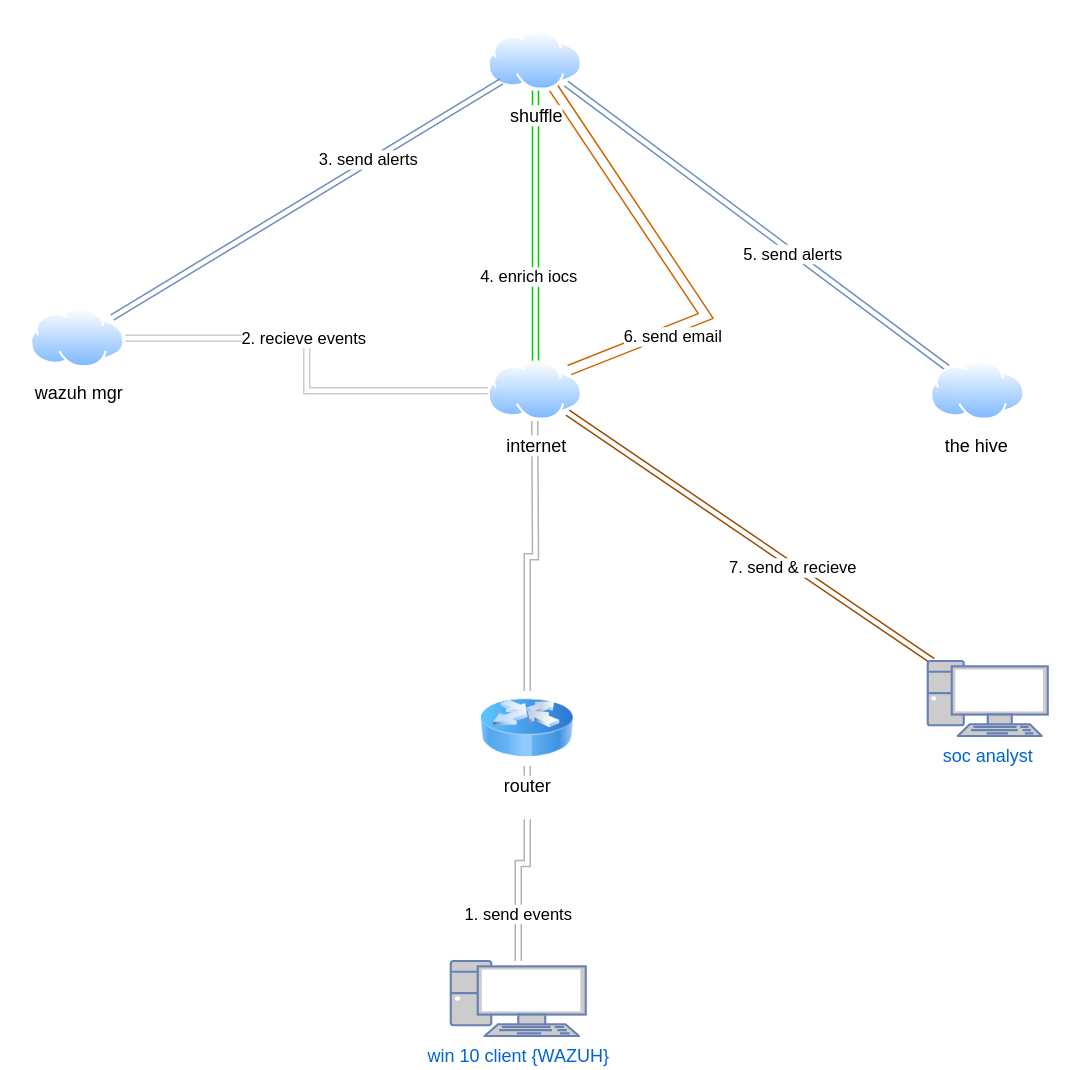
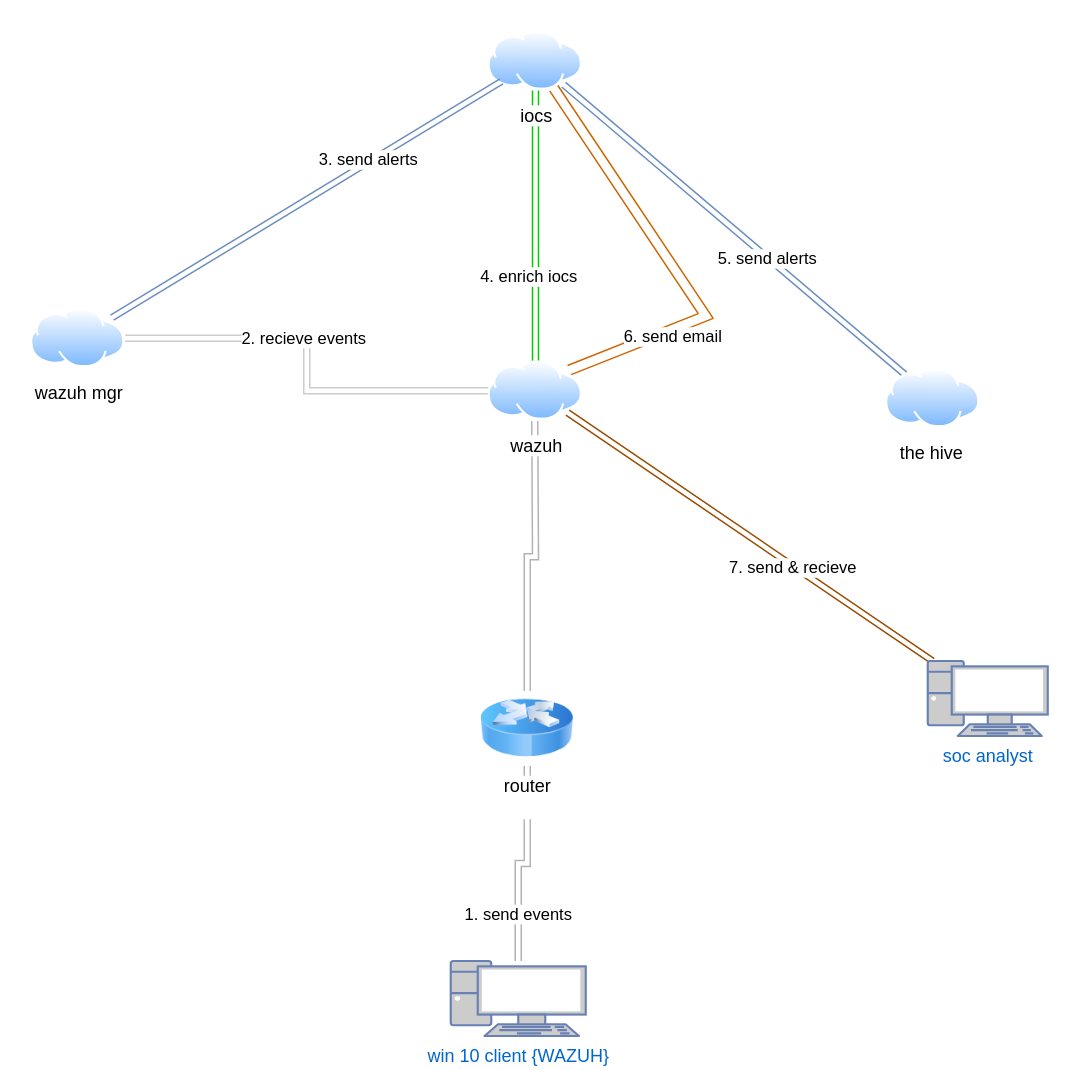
  <mxCell id="0" />
  <mxCell id="1" parent="0" />
  <mxCell id="2" style="edgeStyle=orthogonalEdgeStyle;rounded=0;orthogonalLoop=1;jettySize=auto;html=1;exitX=0.5;exitY=0.07;exitDx=0;exitDy=0;exitPerimeter=0;shape=link;strokeColor=none;" edge="1" parent="1" source="5" target="7"><mxGeometry relative="1" as="geometry" /></mxCell>
  <mxCell id="3" style="edgeStyle=orthogonalEdgeStyle;rounded=0;orthogonalLoop=1;jettySize=auto;html=1;startArrow=classic;startFill=1;shape=link;strokeColor=#B3B3B3;" edge="1" parent="1" source="5" target="7"><mxGeometry relative="1" as="geometry" /></mxCell>
  <mxCell id="4" value="1. send events" style="edgeLabel;html=1;align=center;verticalAlign=middle;resizable=0;points=[];" vertex="1" connectable="0" parent="3"><mxGeometry x="-0.536" y="1" relative="1" as="geometry"><mxPoint as="offset" /></mxGeometry></mxCell>
  <mxCell id="5" value="win 10 client {WAZUH}&lt;br&gt;" style="fontColor=#0066CC;verticalAlign=top;verticalLabelPosition=bottom;labelPosition=center;align=center;html=1;outlineConnect=0;fillColor=#CCCCCC;strokeColor=#6881B3;gradientColor=none;gradientDirection=north;strokeWidth=2;shape=mxgraph.networks.pc;" vertex="1" parent="1"><mxGeometry x="300" y="640" width="90" height="50" as="geometry" /></mxCell>
  <mxCell id="6" style="edgeStyle=orthogonalEdgeStyle;rounded=0;orthogonalLoop=1;jettySize=auto;html=1;shape=link;strokeColor=#B3B3B3;" edge="1" parent="1" source="7"><mxGeometry relative="1" as="geometry"><mxPoint x="356" y="280" as="targetPoint" /></mxGeometry></mxCell>
  <mxCell id="7" value="router&lt;br&gt;&lt;br&gt;" style="image;html=1;image=img/lib/clip_art/networking/Router_Icon_128x128.png" vertex="1" parent="1"><mxGeometry x="320" y="460" width="62" height="50" as="geometry" /></mxCell>
  <mxCell id="8" style="edgeStyle=orthogonalEdgeStyle;rounded=0;orthogonalLoop=1;jettySize=auto;html=1;shape=link;strokeColor=#00CC00;" edge="1" parent="1" source="14" target="22"><mxGeometry relative="1" as="geometry" /></mxCell>
  <mxCell id="9" value="4. enrich iocs" style="edgeLabel;html=1;align=center;verticalAlign=middle;resizable=0;points=[];" vertex="1" connectable="0" parent="8"><mxGeometry x="0.374" y="-5" relative="1" as="geometry"><mxPoint as="offset" /></mxGeometry></mxCell>
  <mxCell id="10" style="rounded=0;orthogonalLoop=1;jettySize=auto;html=1;shape=link;fillColor=#dae8fc;strokeColor=#6c8ebf;" edge="1" parent="1" source="14" target="23"><mxGeometry relative="1" as="geometry" /></mxCell>
  <mxCell id="11" value="5. send alerts" style="edgeLabel;html=1;align=center;verticalAlign=middle;resizable=0;points=[];" vertex="1" connectable="0" parent="10"><mxGeometry x="0.192" y="-1" relative="1" as="geometry"><mxPoint as="offset" /></mxGeometry></mxCell>
  <mxCell id="12" style="rounded=0;orthogonalLoop=1;jettySize=auto;html=1;entryX=1;entryY=0;entryDx=0;entryDy=0;shape=link;width=6.552;fillColor=#ffe6cc;strokeColor=#CC6600;" edge="1" parent="1" source="14" target="22"><mxGeometry relative="1" as="geometry"><Array as="points"><mxPoint x="470" y="210" /></Array></mxGeometry></mxCell>
  <mxCell id="13" value="6. send email" style="edgeLabel;html=1;align=center;verticalAlign=middle;resizable=0;points=[];" vertex="1" connectable="0" parent="12"><mxGeometry x="0.478" y="5" relative="1" as="geometry"><mxPoint x="-2" as="offset" /></mxGeometry></mxCell>
- <mxCell id="14" value="shuffle" style="image;aspect=fixed;perimeter=ellipsePerimeter;html=1;align=center;shadow=0;dashed=0;spacingTop=3;image=img/lib/active_directory/internet_cloud.svg;" vertex="1" parent="1"><mxGeometry x="325" y="20" width="63" height="39.69" as="geometry" /></mxCell>
+ <mxCell id="14" value="iocs" style="image;aspect=fixed;perimeter=ellipsePerimeter;html=1;align=center;shadow=0;dashed=0;spacingTop=3;image=img/lib/active_directory/internet_cloud.svg;" vertex="1" parent="1"><mxGeometry x="325" y="20" width="63" height="39.69" as="geometry" /></mxCell>
  <mxCell id="15" style="edgeStyle=orthogonalEdgeStyle;rounded=0;orthogonalLoop=1;jettySize=auto;html=1;shape=link;strokeColor=#CCCCCC;" edge="1" parent="1" source="19" target="22"><mxGeometry relative="1" as="geometry" /></mxCell>
  <mxCell id="16" value="2. recieve events" style="edgeLabel;html=1;align=center;verticalAlign=middle;resizable=0;points=[];" vertex="1" connectable="0" parent="15"><mxGeometry x="-0.143" relative="1" as="geometry"><mxPoint as="offset" /></mxGeometry></mxCell>
  <mxCell id="17" style="rounded=0;orthogonalLoop=1;jettySize=auto;html=1;shape=link;fillColor=#dae8fc;strokeColor=#6c8ebf;" edge="1" parent="1" source="19" target="14"><mxGeometry relative="1" as="geometry" /></mxCell>
  <mxCell id="18" value="3. send alerts" style="edgeLabel;html=1;align=center;verticalAlign=middle;resizable=0;points=[];" vertex="1" connectable="0" parent="17"><mxGeometry x="0.319" y="2" relative="1" as="geometry"><mxPoint as="offset" /></mxGeometry></mxCell>
  <mxCell id="19" value="wazuh mgr&lt;br&gt;" style="image;aspect=fixed;perimeter=ellipsePerimeter;html=1;align=center;shadow=0;dashed=0;spacingTop=3;image=img/lib/active_directory/internet_cloud.svg;" vertex="1" parent="1"><mxGeometry x="20" y="205" width="63" height="39.69" as="geometry" /></mxCell>
  <mxCell id="20" style="rounded=0;orthogonalLoop=1;jettySize=auto;html=1;shape=link;fillColor=#ffe6cc;strokeColor=#994C00;" edge="1" parent="1" source="22" target="24"><mxGeometry relative="1" as="geometry" /></mxCell>
  <mxCell id="21" value="7. send &amp;amp; recieve" style="edgeLabel;html=1;align=center;verticalAlign=middle;resizable=0;points=[];" vertex="1" connectable="0" parent="20"><mxGeometry x="0.231" relative="1" as="geometry"><mxPoint y="1" as="offset" /></mxGeometry></mxCell>
- <mxCell id="22" value="internet&lt;br&gt;" style="image;aspect=fixed;perimeter=ellipsePerimeter;html=1;align=center;shadow=0;dashed=0;spacingTop=3;image=img/lib/active_directory/internet_cloud.svg;" vertex="1" parent="1"><mxGeometry x="325" y="240" width="63" height="39.69" as="geometry" /></mxCell>
- <mxCell id="23" value="the hive&amp;nbsp;" style="image;aspect=fixed;perimeter=ellipsePerimeter;html=1;align=center;shadow=0;dashed=0;spacingTop=3;image=img/lib/active_directory/internet_cloud.svg;" vertex="1" parent="1"><mxGeometry x="620" y="240" width="63" height="39.69" as="geometry" /></mxCell>
+ <mxCell id="22" value="wazuh&lt;br&gt;" style="image;aspect=fixed;perimeter=ellipsePerimeter;html=1;align=center;shadow=0;dashed=0;spacingTop=3;image=img/lib/active_directory/internet_cloud.svg;" vertex="1" parent="1"><mxGeometry x="325" y="240" width="63" height="39.69" as="geometry" /></mxCell>
+ <mxCell id="23" value="the hive&amp;nbsp;" style="image;aspect=fixed;perimeter=ellipsePerimeter;html=1;align=center;shadow=0;dashed=0;spacingTop=3;image=img/lib/active_directory/internet_cloud.svg;" vertex="1" parent="1"><mxGeometry x="590" y="245" width="63" height="39.69" as="geometry" /></mxCell>
  <mxCell id="24" value="soc analyst" style="fontColor=#0066CC;verticalAlign=top;verticalLabelPosition=bottom;labelPosition=center;align=center;html=1;outlineConnect=0;fillColor=#CCCCCC;strokeColor=#6881B3;gradientColor=none;gradientDirection=north;strokeWidth=2;shape=mxgraph.networks.pc;" vertex="1" parent="1"><mxGeometry x="618" y="440" width="80" height="50" as="geometry" /></mxCell>
  <mxCell id="25" style="edgeStyle=orthogonalEdgeStyle;rounded=0;orthogonalLoop=1;jettySize=auto;html=1;exitX=0.5;exitY=1;exitDx=0;exitDy=0;" edge="1" parent="1" source="14" target="14"><mxGeometry relative="1" as="geometry" /></mxCell>
